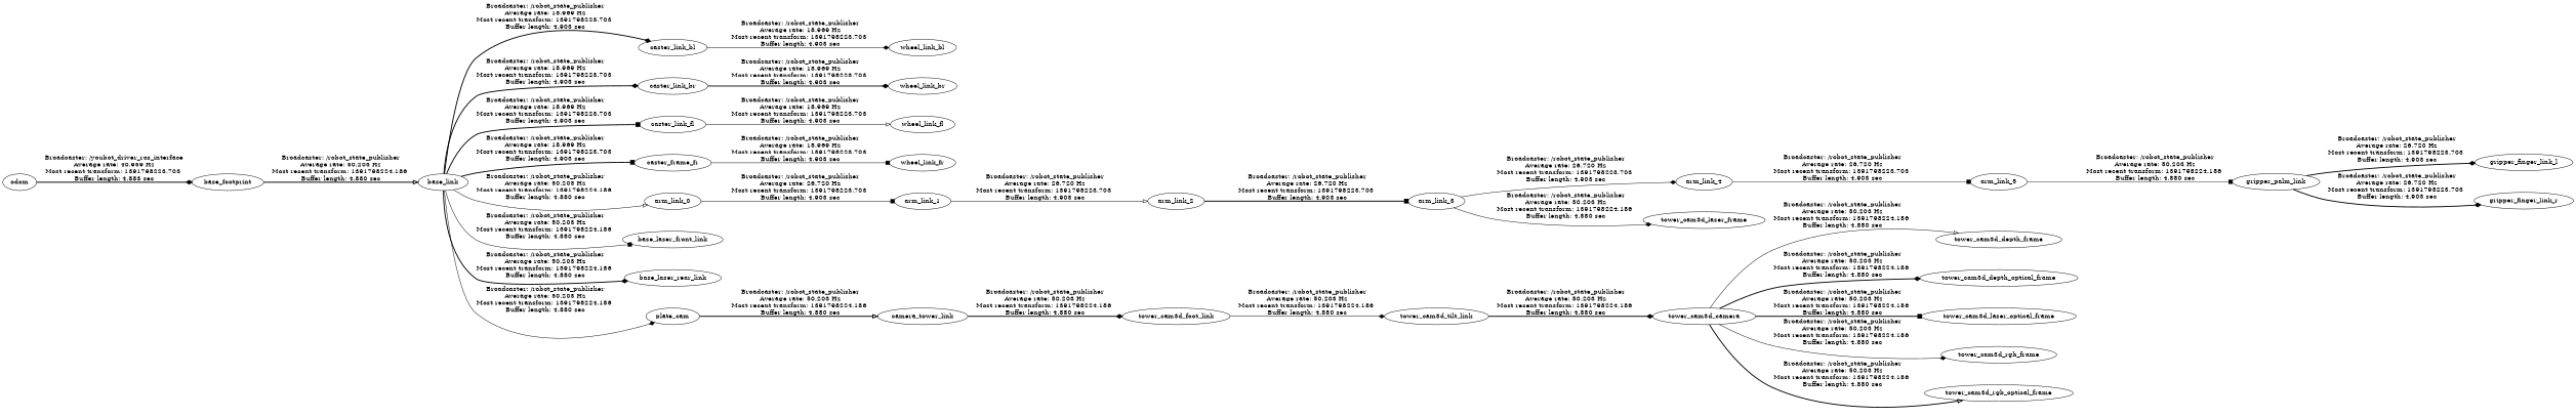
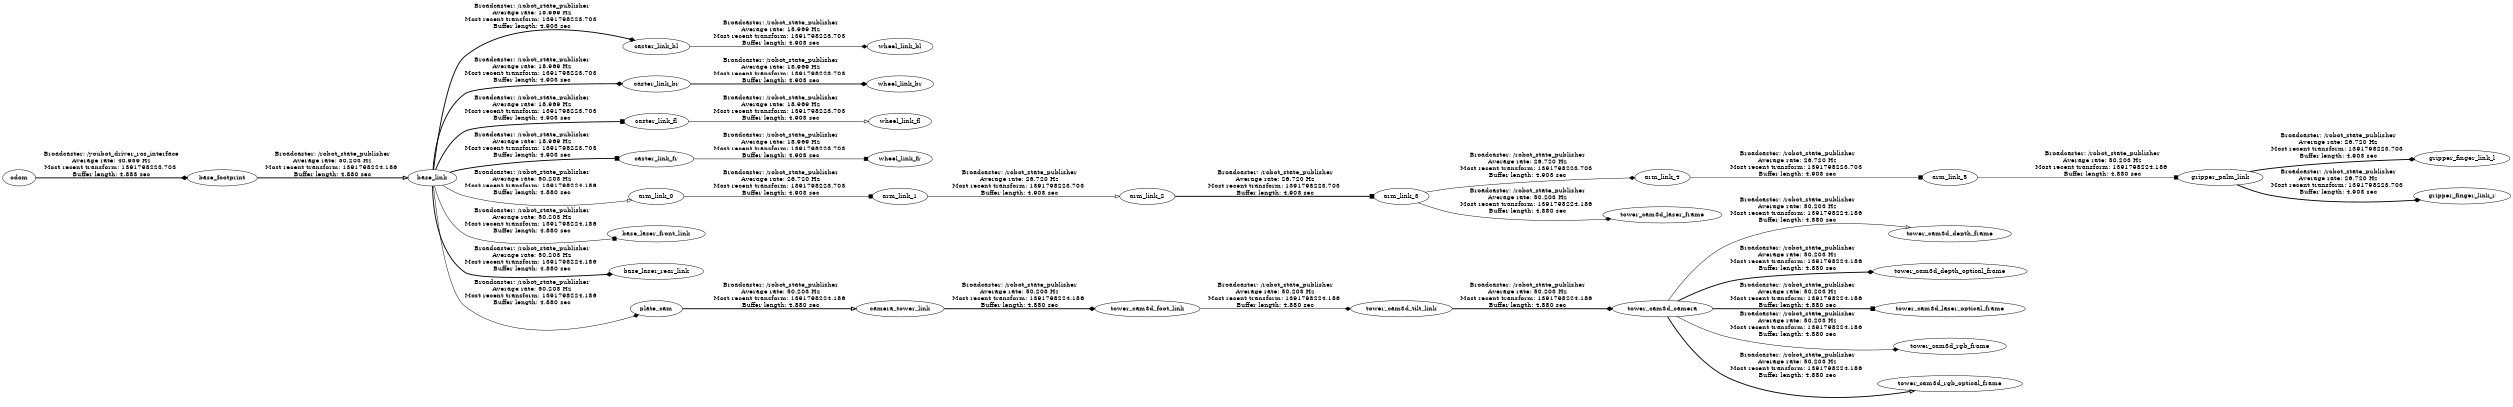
  digraph {
    rankdir=LR
    edge [arrowhead=diamond style=bold]
    base_link
    caster_link_bl
    caster_link_br
    caster_link_fl
-   caster_link_fr [label=caster_frame_fr]
+   caster_link_fr
    arm_link_0
    base_laser_front_link
    base_laser_rear_link
    n9 [label=plate_cam]
    wheel_link_bl
    wheel_link_br
    wheel_link_fl
    wheel_link_fr
    arm_link_1
    camera_tower_link
    base_footprint
    arm_link_2
    arm_link_3
    arm_link_4
    tower_cam3d_laser_frame
    arm_link_5
    gripper_palm_link
    gripper_finger_link_l
    gripper_finger_link_r
    tower_cam3d_foot_link
    tower_cam3d_tilt_link
    tower_cam3d_camera
    tower_cam3d_depth_frame
    tower_cam3d_depth_optical_frame
    tower_cam3d_laser_optical_frame
    tower_cam3d_rgb_frame
    tower_cam3d_rgb_optical_frame
    odom
    base_link -> caster_link_bl [label="Broadcaster: /robot_state_publisher\nAverage rate: 18.969 Hz\nMost recent transform: 1391798223.703 \nBuffer length: 4.903 sec\n"]
    base_link -> caster_link_br [label="Broadcaster: /robot_state_publisher\nAverage rate: 18.969 Hz\nMost recent transform: 1391798223.703 \nBuffer length: 4.903 sec\n"]
    base_link -> caster_link_fl [arrowhead=box label="Broadcaster: /robot_state_publisher\nAverage rate: 18.969 Hz\nMost recent transform: 1391798223.703 \nBuffer length: 4.903 sec\n"]
    base_link -> caster_link_fr [arrowhead=box label="Broadcaster: /robot_state_publisher\nAverage rate: 18.969 Hz\nMost recent transform: 1391798223.703 \nBuffer length: 4.903 sec\n"]
    base_link -> arm_link_0 [arrowhead=onormal label="Broadcaster: /robot_state_publisher\nAverage rate: 50.203 Hz\nMost recent transform: 1391798224.186 \nBuffer length: 4.880 sec\n" style=solid]
    base_link -> base_laser_front_link [arrowhead=box label="Broadcaster: /robot_state_publisher\nAverage rate: 50.203 Hz\nMost recent transform: 1391798224.186 \nBuffer length: 4.880 sec\n" style=solid]
    base_link -> base_laser_rear_link [label="Broadcaster: /robot_state_publisher\nAverage rate: 50.203 Hz\nMost recent transform: 1391798224.186 \nBuffer length: 4.880 sec\n"]
    base_link -> n9 [label="Broadcaster: /robot_state_publisher\nAverage rate: 50.203 Hz\nMost recent transform: 1391798224.186 \nBuffer length: 4.880 sec\n" style=solid]
    caster_link_bl -> wheel_link_bl [label="Broadcaster: /robot_state_publisher\nAverage rate: 18.969 Hz\nMost recent transform: 1391798223.703 \nBuffer length: 4.903 sec\n" style=solid]
    caster_link_br -> wheel_link_br [label="Broadcaster: /robot_state_publisher\nAverage rate: 18.969 Hz\nMost recent transform: 1391798223.703 \nBuffer length: 4.903 sec\n"]
    caster_link_fl -> wheel_link_fl [arrowhead=onormal label="Broadcaster: /robot_state_publisher\nAverage rate: 18.969 Hz\nMost recent transform: 1391798223.703 \nBuffer length: 4.903 sec\n" style=solid]
    caster_link_fr -> wheel_link_fr [arrowhead=box label="Broadcaster: /robot_state_publisher\nAverage rate: 18.969 Hz\nMost recent transform: 1391798223.703 \nBuffer length: 4.903 sec\n" style=solid]
    arm_link_0 -> arm_link_1 [arrowhead=box label="Broadcaster: /robot_state_publisher\nAverage rate: 26.720 Hz\nMost recent transform: 1391798223.703 \nBuffer length: 4.903 sec\n" style=solid]
    n9 -> camera_tower_link [arrowhead=onormal label="Broadcaster: /robot_state_publisher\nAverage rate: 50.203 Hz\nMost recent transform: 1391798224.186 \nBuffer length: 4.880 sec\n"]
    arm_link_1 -> arm_link_2 [arrowhead=onormal label="Broadcaster: /robot_state_publisher\nAverage rate: 26.720 Hz\nMost recent transform: 1391798223.703 \nBuffer length: 4.903 sec\n" style=solid]
    camera_tower_link -> tower_cam3d_foot_link [label="Broadcaster: /robot_state_publisher\nAverage rate: 50.203 Hz\nMost recent transform: 1391798224.186 \nBuffer length: 4.880 sec\n"]
    base_footprint -> base_link [arrowhead=onormal label="Broadcaster: /robot_state_publisher\nAverage rate: 50.203 Hz\nMost recent transform: 1391798224.186 \nBuffer length: 4.880 sec\n"]
    arm_link_2 -> arm_link_3 [arrowhead=box label="Broadcaster: /robot_state_publisher\nAverage rate: 26.720 Hz\nMost recent transform: 1391798223.703 \nBuffer length: 4.903 sec\n"]
    arm_link_3 -> arm_link_4 [label="Broadcaster: /robot_state_publisher\nAverage rate: 26.720 Hz\nMost recent transform: 1391798223.703 \nBuffer length: 4.903 sec\n" style=solid]
    arm_link_3 -> tower_cam3d_laser_frame [label="Broadcaster: /robot_state_publisher\nAverage rate: 50.203 Hz\nMost recent transform: 1391798224.186 \nBuffer length: 4.880 sec\n" style=solid]
    arm_link_4 -> arm_link_5 [arrowhead=box label="Broadcaster: /robot_state_publisher\nAverage rate: 26.720 Hz\nMost recent transform: 1391798223.703 \nBuffer length: 4.903 sec\n" style=solid]
    arm_link_5 -> gripper_palm_link [arrowhead=box label="Broadcaster: /robot_state_publisher\nAverage rate: 50.203 Hz\nMost recent transform: 1391798224.186 \nBuffer length: 4.880 sec\n" style=solid]
    gripper_palm_link -> gripper_finger_link_l [label="Broadcaster: /robot_state_publisher\nAverage rate: 26.720 Hz\nMost recent transform: 1391798223.703 \nBuffer length: 4.903 sec\n"]
    gripper_palm_link -> gripper_finger_link_r [label="Broadcaster: /robot_state_publisher\nAverage rate: 26.720 Hz\nMost recent transform: 1391798223.703 \nBuffer length: 4.903 sec\n"]
    tower_cam3d_foot_link -> tower_cam3d_tilt_link [label="Broadcaster: /robot_state_publisher\nAverage rate: 50.203 Hz\nMost recent transform: 1391798224.186 \nBuffer length: 4.880 sec\n" style=solid]
    tower_cam3d_tilt_link -> tower_cam3d_camera [label="Broadcaster: /robot_state_publisher\nAverage rate: 50.203 Hz\nMost recent transform: 1391798224.186 \nBuffer length: 4.880 sec\n"]
    tower_cam3d_camera -> tower_cam3d_depth_frame [arrowhead=onormal label="Broadcaster: /robot_state_publisher\nAverage rate: 50.203 Hz\nMost recent transform: 1391798224.186 \nBuffer length: 4.880 sec\n" style=solid]
    tower_cam3d_camera -> tower_cam3d_depth_optical_frame [label="Broadcaster: /robot_state_publisher\nAverage rate: 50.203 Hz\nMost recent transform: 1391798224.186 \nBuffer length: 4.880 sec\n"]
    tower_cam3d_camera -> tower_cam3d_laser_optical_frame [arrowhead=box label="Broadcaster: /robot_state_publisher\nAverage rate: 50.203 Hz\nMost recent transform: 1391798224.186 \nBuffer length: 4.880 sec\n"]
    tower_cam3d_camera -> tower_cam3d_rgb_frame [label="Broadcaster: /robot_state_publisher\nAverage rate: 50.203 Hz\nMost recent transform: 1391798224.186 \nBuffer length: 4.880 sec\n" style=solid]
    tower_cam3d_camera -> tower_cam3d_rgb_optical_frame [arrowhead=onormal label="Broadcaster: /robot_state_publisher\nAverage rate: 50.203 Hz\nMost recent transform: 1391798224.186 \nBuffer length: 4.880 sec\n"]
    odom -> base_footprint [label="Broadcaster: /youbot_driver_ros_interface\nAverage rate: 40.959 Hz\nMost recent transform: 1391798223.703 \nBuffer length: 4.883 sec\n"]
  }
